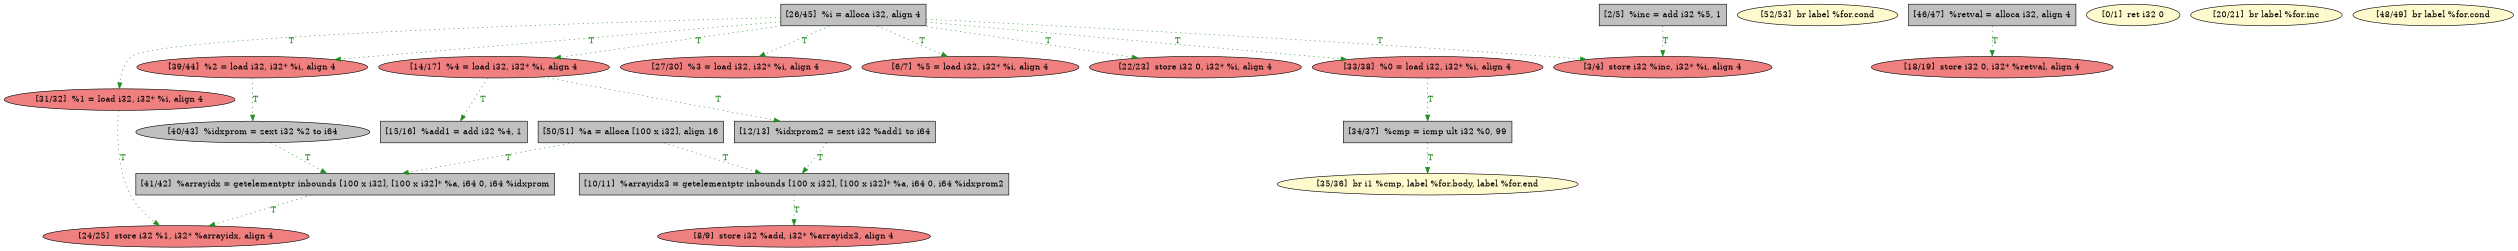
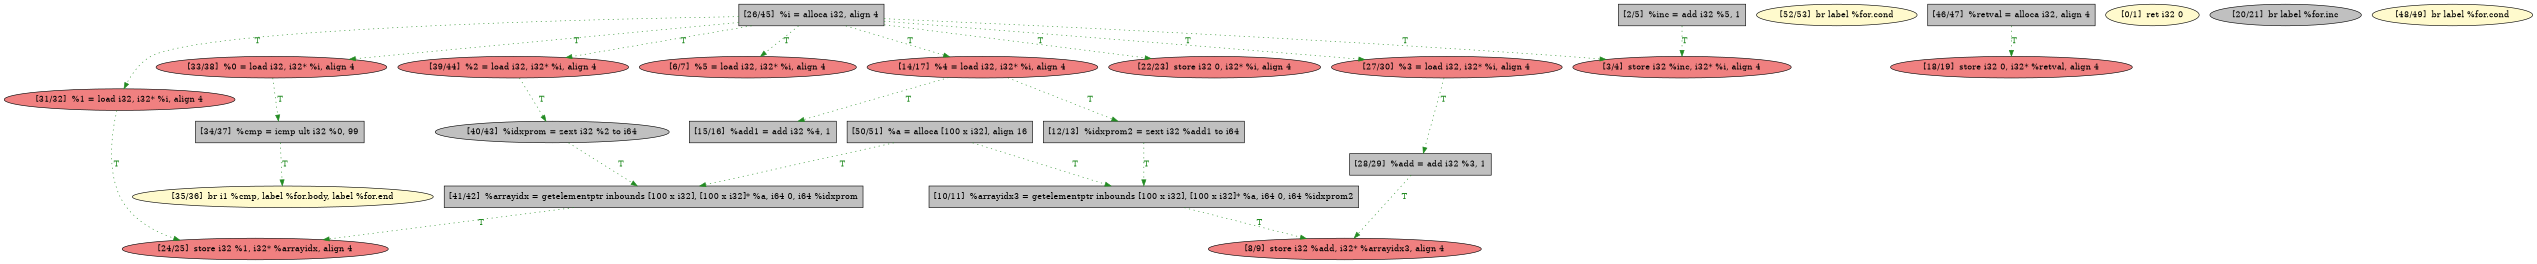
  digraph {
    node [fillcolor=lightcoral shape=ellipse style=filled]
    edge [color=forestgreen fontcolor=forestgreen style=dotted]
    n1 [label="[27/30]  %3 = load i32, i32* %i, align 4"]
+   n2 [fillcolor=grey label="[28/29]  %add = add i32 %3, 1" shape=rectangle]
    n3 [label="[8/9]  store i32 %add, i32* %arrayidx3, align 4"]
    n4 [label="[39/44]  %2 = load i32, i32* %i, align 4"]
    n5 [fillcolor=grey label="[40/43]  %idxprom = zext i32 %2 to i64"]
    n6 [fillcolor=grey label="[41/42]  %arrayidx = getelementptr inbounds [100 x i32], [100 x i32]* %a, i64 0, i64 %idxprom" shape=rectangle]
    n7 [fillcolor=lemonchiffon label="[52/53]  br label %for.cond"]
    n8 [fillcolor=lemonchiffon label="[35/36]  br i1 %cmp, label %for.body, label %for.end"]
    n9 [label="[24/25]  store i32 %1, i32* %arrayidx, align 4"]
    n10 [label="[31/32]  %1 = load i32, i32* %i, align 4"]
    n11 [label="[33/38]  %0 = load i32, i32* %i, align 4"]
    n12 [fillcolor=grey label="[34/37]  %cmp = icmp ult i32 %0, 99" shape=rectangle]
    n13 [fillcolor=grey label="[12/13]  %idxprom2 = zext i32 %add1 to i64" shape=rectangle]
    n14 [fillcolor=grey label="[10/11]  %arrayidx3 = getelementptr inbounds [100 x i32], [100 x i32]* %a, i64 0, i64 %idxprom2" shape=rectangle]
    n15 [label="[3/4]  store i32 %inc, i32* %i, align 4"]
    n16 [label="[6/7]  %5 = load i32, i32* %i, align 4"]
    n17 [fillcolor=grey label="[2/5]  %inc = add i32 %5, 1" shape=rectangle]
    n18 [label="[14/17]  %4 = load i32, i32* %i, align 4"]
    n19 [fillcolor=grey label="[15/16]  %add1 = add i32 %4, 1" shape=rectangle]
    n20 [fillcolor=grey label="[46/47]  %retval = alloca i32, align 4" shape=rectangle]
    n21 [label="[18/19]  store i32 0, i32* %retval, align 4"]
    n22 [label="[22/23]  store i32 0, i32* %i, align 4"]
    n23 [fillcolor=lemonchiffon label="[0/1]  ret i32 0"]
-   n24 [fillcolor=lemonchiffon label="[20/21]  br label %for.inc"]
+   n24 [fillcolor=grey label="[20/21]  br label %for.inc"]
    n25 [fillcolor=grey label="[26/45]  %i = alloca i32, align 4" shape=rectangle]
    n26 [fillcolor=lemonchiffon label="[48/49]  br label %for.cond"]
    n27 [fillcolor=grey label="[50/51]  %a = alloca [100 x i32], align 16" shape=rectangle]
+   n1 -> n2 [label=T]
+   n2 -> n3 [label=T]
    n4 -> n5 [label=T]
    n5 -> n6 [label=T]
    n6 -> n9 [label=T]
    n10 -> n9 [label=T]
    n11 -> n12 [label=T]
    n12 -> n8 [label=T]
    n13 -> n14 [label=T]
    n14 -> n3 [label=T]
    n17 -> n15 [label=T]
    n18 -> n13 [label=T]
    n18 -> n19 [label=T]
    n20 -> n21 [label=T]
    n25 -> n1 [label=T]
    n25 -> n4 [label=T]
    n25 -> n10 [label=T]
    n25 -> n11 [label=T]
    n25 -> n15 [label=T]
    n25 -> n16 [label=T]
    n25 -> n18 [label=T]
    n25 -> n22 [label=T]
    n27 -> n6 [label=T]
    n27 -> n14 [label=T]
  }
